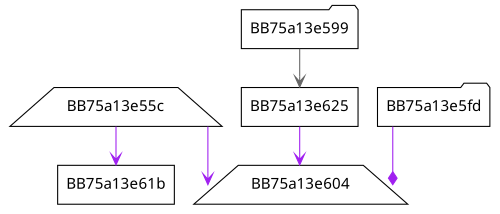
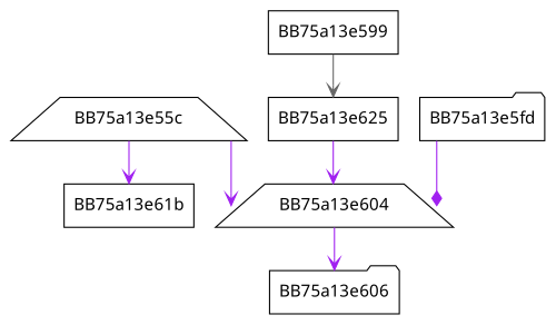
  digraph {
    fontname="Noto Sans"
    splines=ortho
    node [fontname="Noto Sans" shape=box]
    edge [arrowhead=vee color=purple fontname="Noto Sans"]
    BB75a13e55c [shape=trapezium]
    BB75a13e61b
    BB75a13e604 [shape=trapezium]
-   BB75a13e599 [shape=folder]
+   BB75a13e599
    BB75a13e625
+   BB75a13e606 [shape=folder]
    BB75a13e5fd [shape=folder]
    BB75a13e55c -> BB75a13e61b
    BB75a13e55c -> BB75a13e604
+   BB75a13e604 -> BB75a13e606
    BB75a13e599 -> BB75a13e625 [color=gray40]
    BB75a13e625 -> BB75a13e604
    BB75a13e5fd -> BB75a13e604 [arrowhead=diamond]
  }
